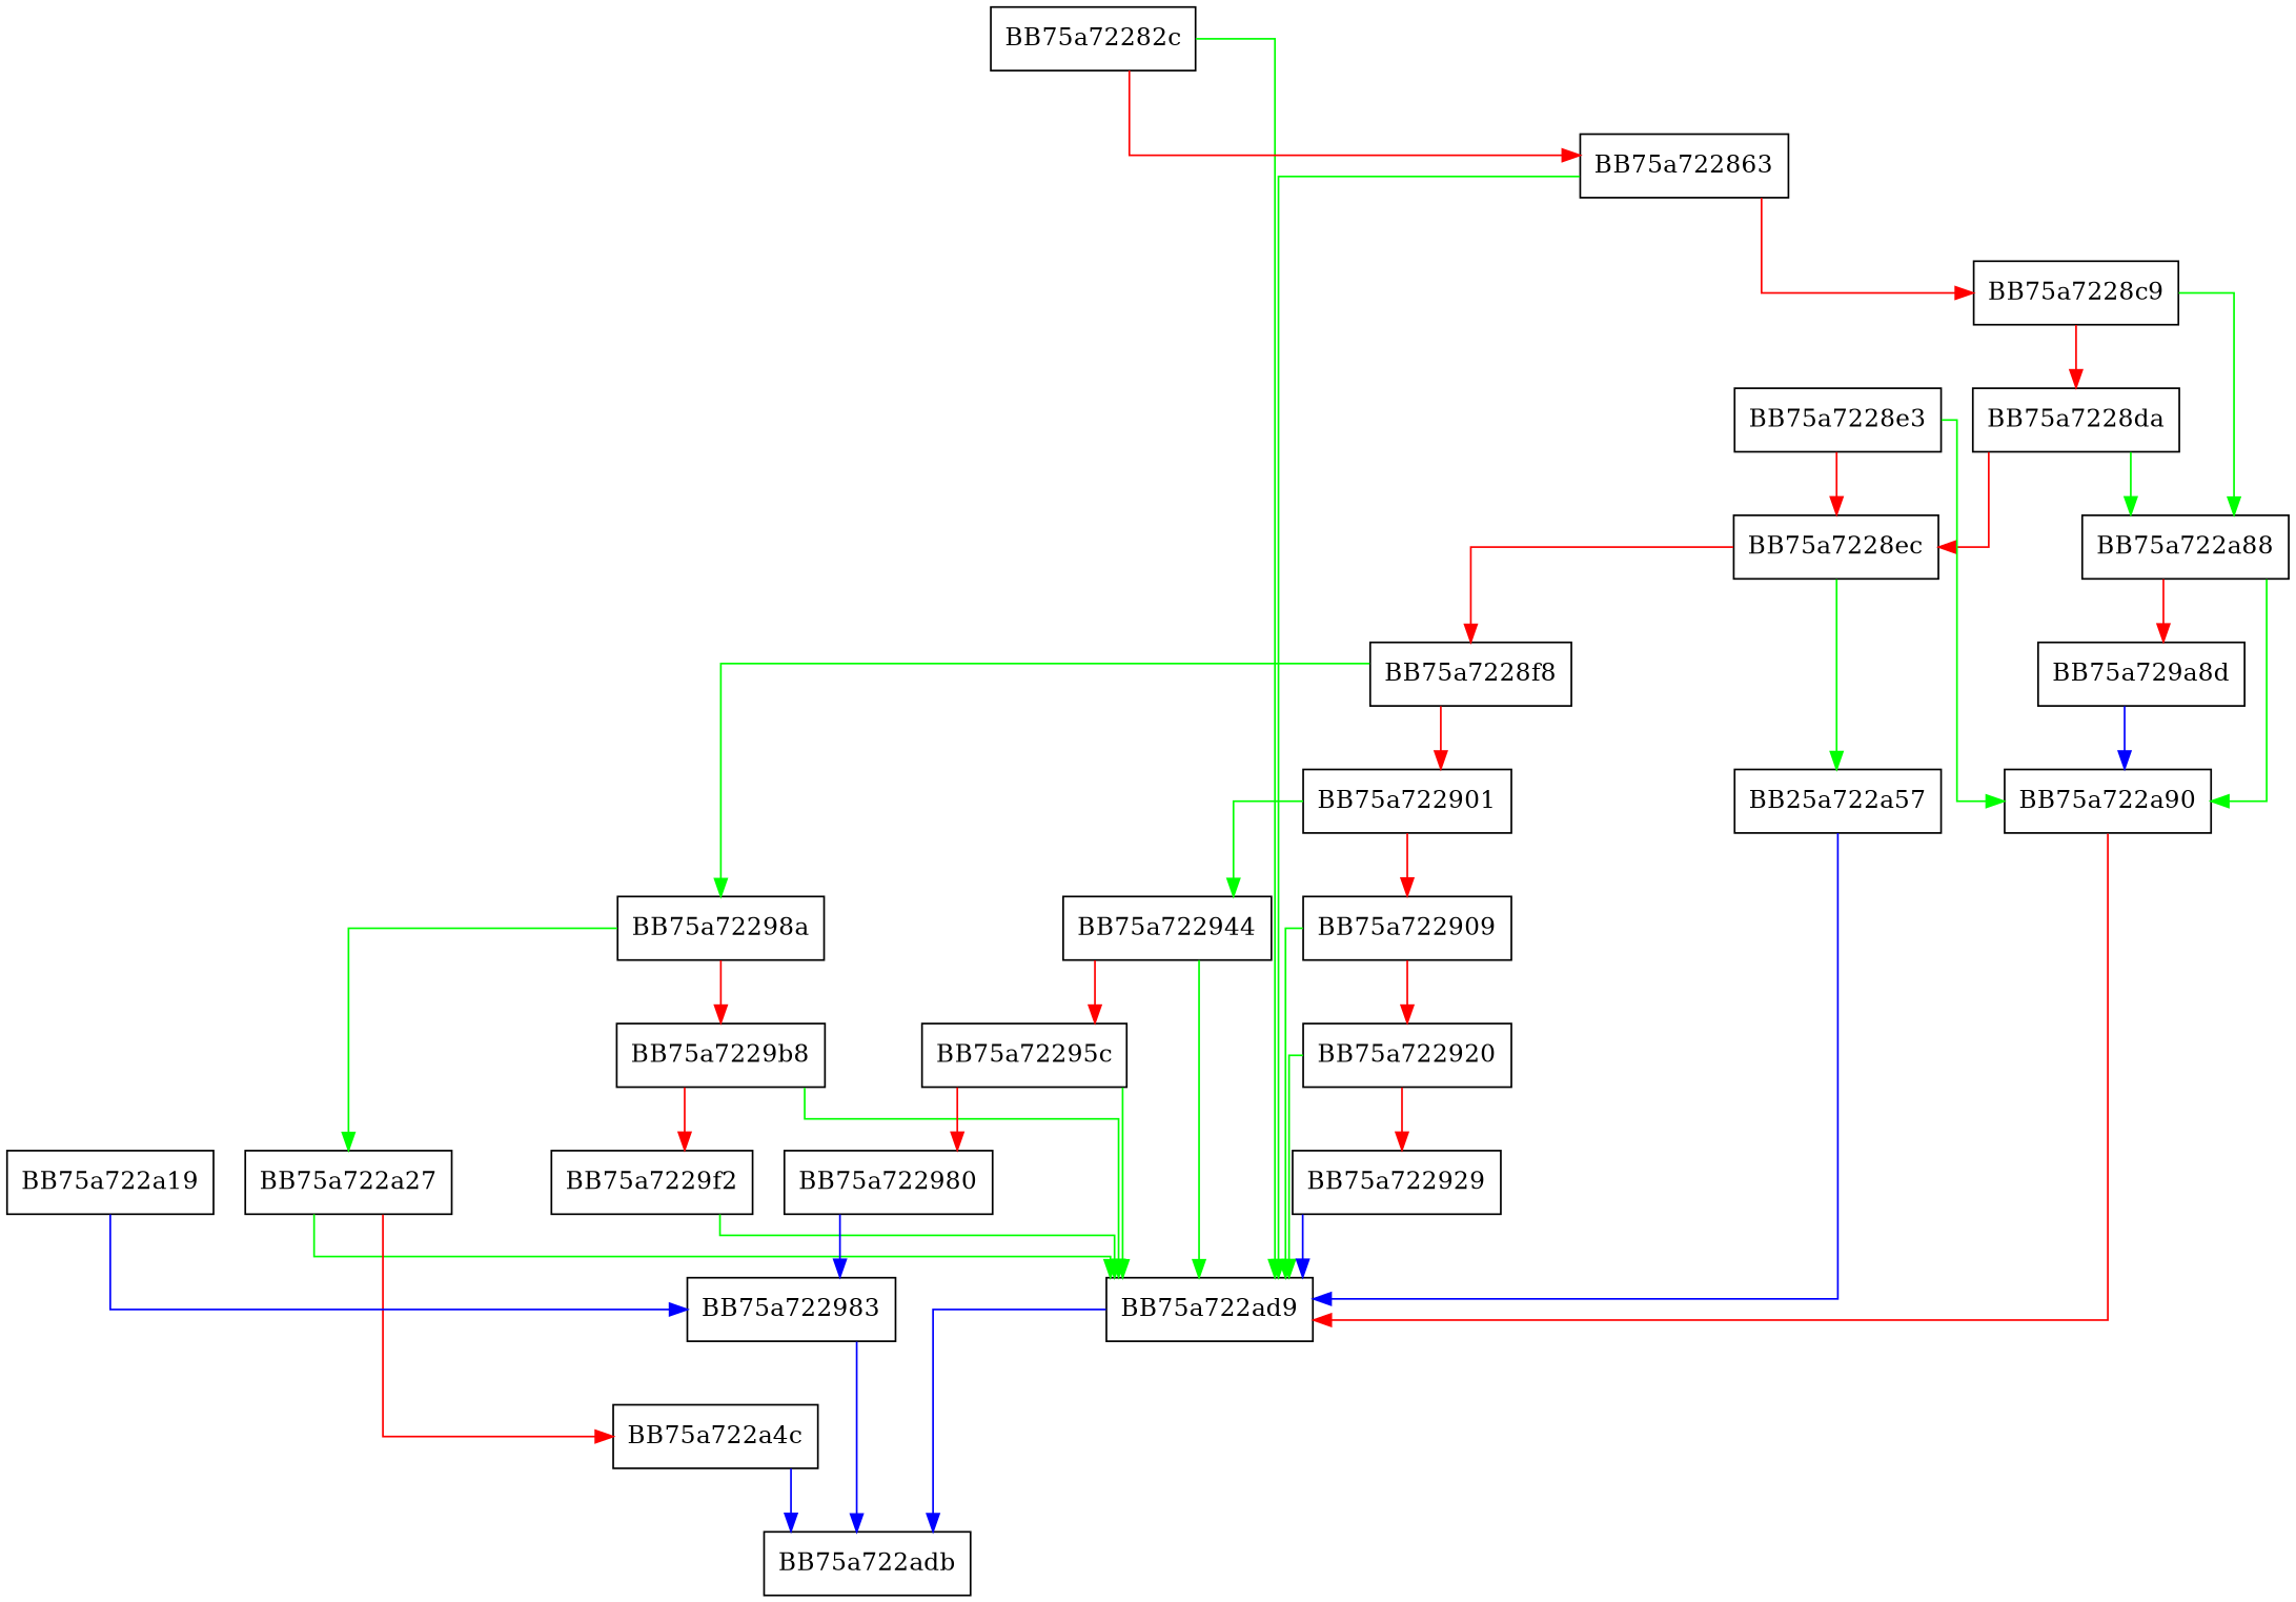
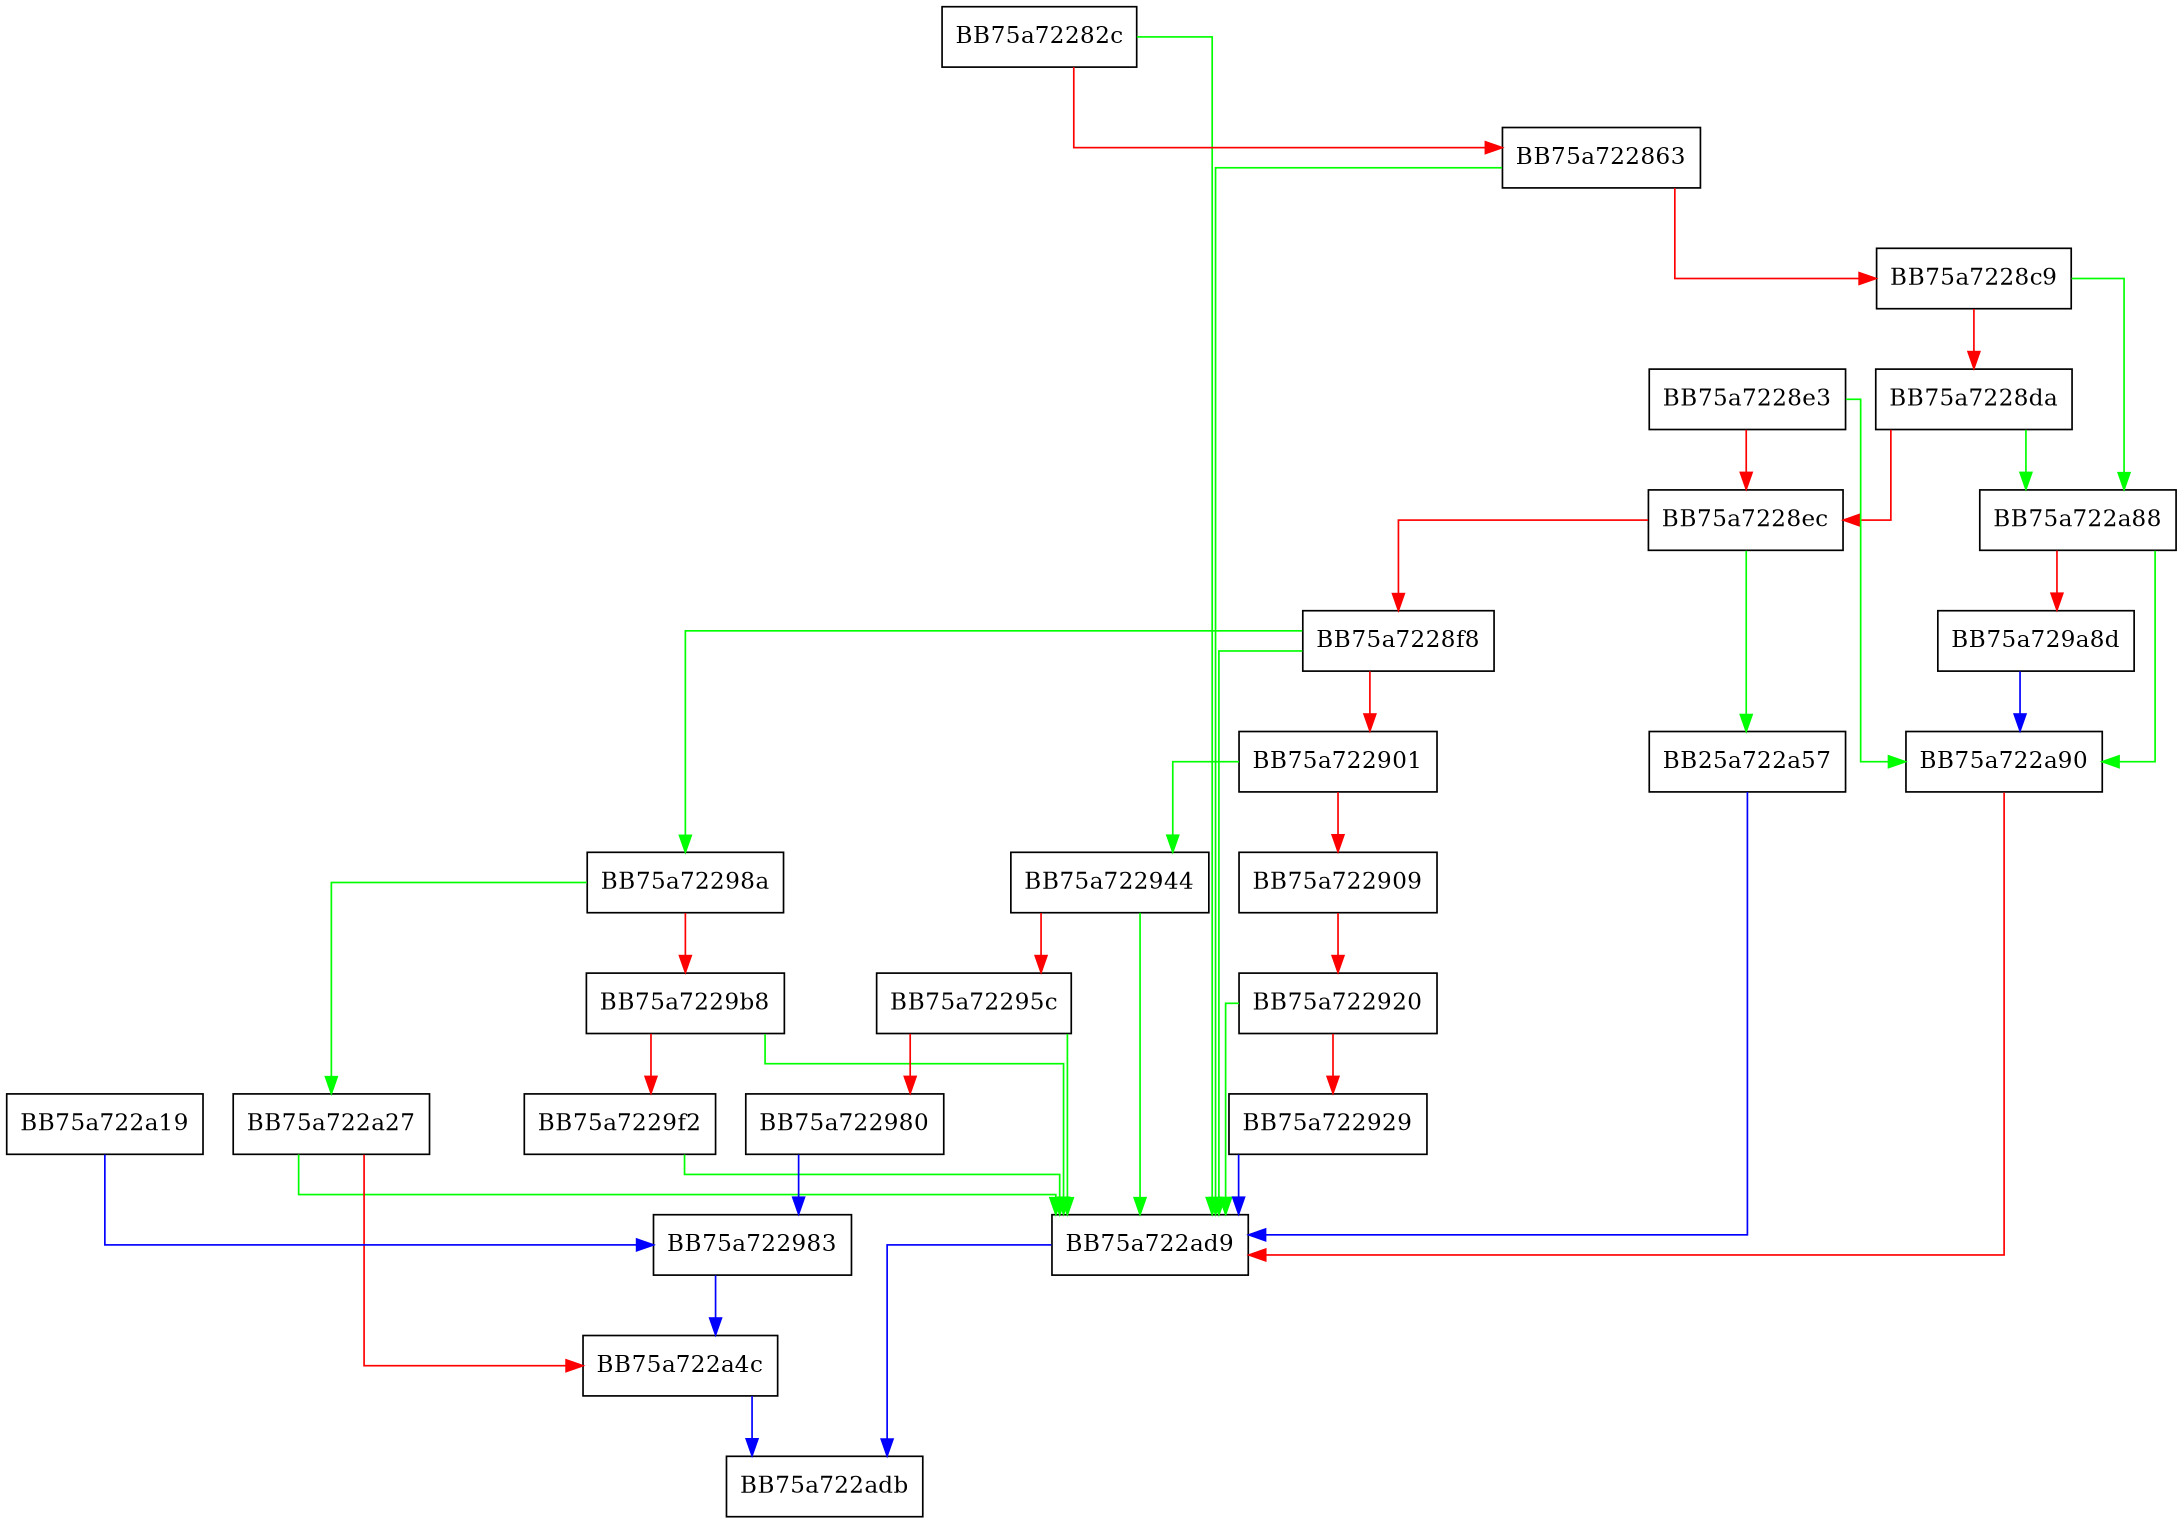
  digraph {
    splines=ortho
    node [shape=box]
    edge [color=green]
    BB75a72282c
    BB75a722ad9
    BB75a722863
    BB75a722adb
    BB75a7228c9
    BB75a722a88
    BB75a7228da
    BB75a722a90
    n9 [label=BB75a729a8d]
    BB75a7228ec
    BB75a7228e3
    n12 [label=BB25a722a57]
    BB75a7228f8
    BB75a72298a
    BB75a722901
    BB75a722a27
    BB75a7229b8
    BB75a722944
    BB75a722909
    BB75a722a4c
    BB75a7229f2
    BB75a72295c
    BB75a722920
    BB75a722980
    BB75a722929
    BB75a722983
    BB75a722a19
    BB75a72282c -> BB75a722ad9
    BB75a72282c -> BB75a722863 [color=red]
    BB75a722ad9 -> BB75a722adb [color=blue]
    BB75a722863 -> BB75a722ad9
    BB75a722863 -> BB75a7228c9 [color=red]
    BB75a7228c9 -> BB75a722a88
    BB75a7228c9 -> BB75a7228da [color=red]
    BB75a722a88 -> BB75a722a90
    BB75a722a88 -> n9 [color=red]
    BB75a7228da -> BB75a722a88
    BB75a7228da -> BB75a7228ec [color=red]
    BB75a722a90 -> BB75a722ad9 [color=red]
    n9 -> BB75a722a90 [color=blue]
    BB75a7228ec -> n12
    BB75a7228ec -> BB75a7228f8 [color=red]
    BB75a7228e3 -> BB75a722a90
    BB75a7228e3 -> BB75a7228ec [color=red]
    n12 -> BB75a722ad9 [color=blue]
    BB75a7228f8 -> BB75a72298a
    BB75a7228f8 -> BB75a722901 [color=red]
    BB75a72298a -> BB75a722a27
    BB75a72298a -> BB75a7229b8 [color=red]
    BB75a722901 -> BB75a722944
    BB75a722901 -> BB75a722909 [color=red]
    BB75a722a27 -> BB75a722ad9
    BB75a722a27 -> BB75a722a4c [color=red]
    BB75a7229b8 -> BB75a722ad9
    BB75a7229b8 -> BB75a7229f2 [color=red]
    BB75a722944 -> BB75a722ad9
    BB75a722944 -> BB75a72295c [color=red]
-   BB75a722909 -> BB75a722ad9
+   BB75a7228f8 -> BB75a722ad9
    BB75a722909 -> BB75a722920 [color=red]
    BB75a722a4c -> BB75a722adb [color=blue]
    BB75a7229f2 -> BB75a722ad9
    BB75a72295c -> BB75a722ad9
    BB75a72295c -> BB75a722980 [color=red]
    BB75a722920 -> BB75a722ad9
    BB75a722920 -> BB75a722929 [color=red]
    BB75a722980 -> BB75a722983 [color=blue]
    BB75a722929 -> BB75a722ad9 [color=blue]
-   BB75a722983 -> BB75a722adb [color=blue]
+   BB75a722983 -> BB75a722a4c [color=blue]
    BB75a722a19 -> BB75a722983 [color=blue]
  }
